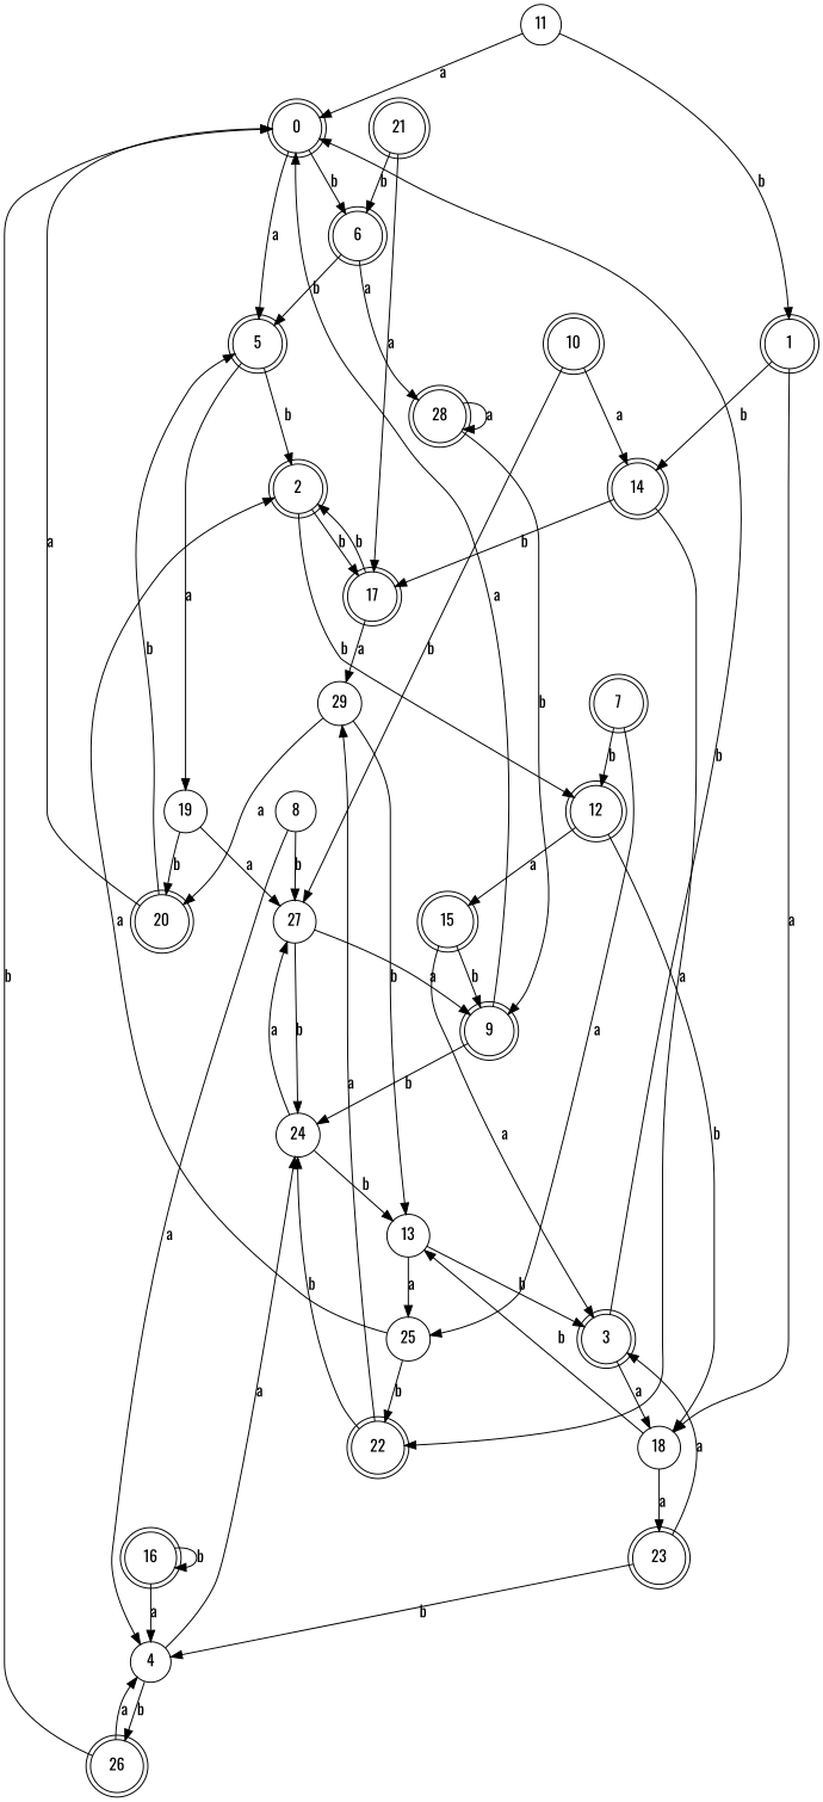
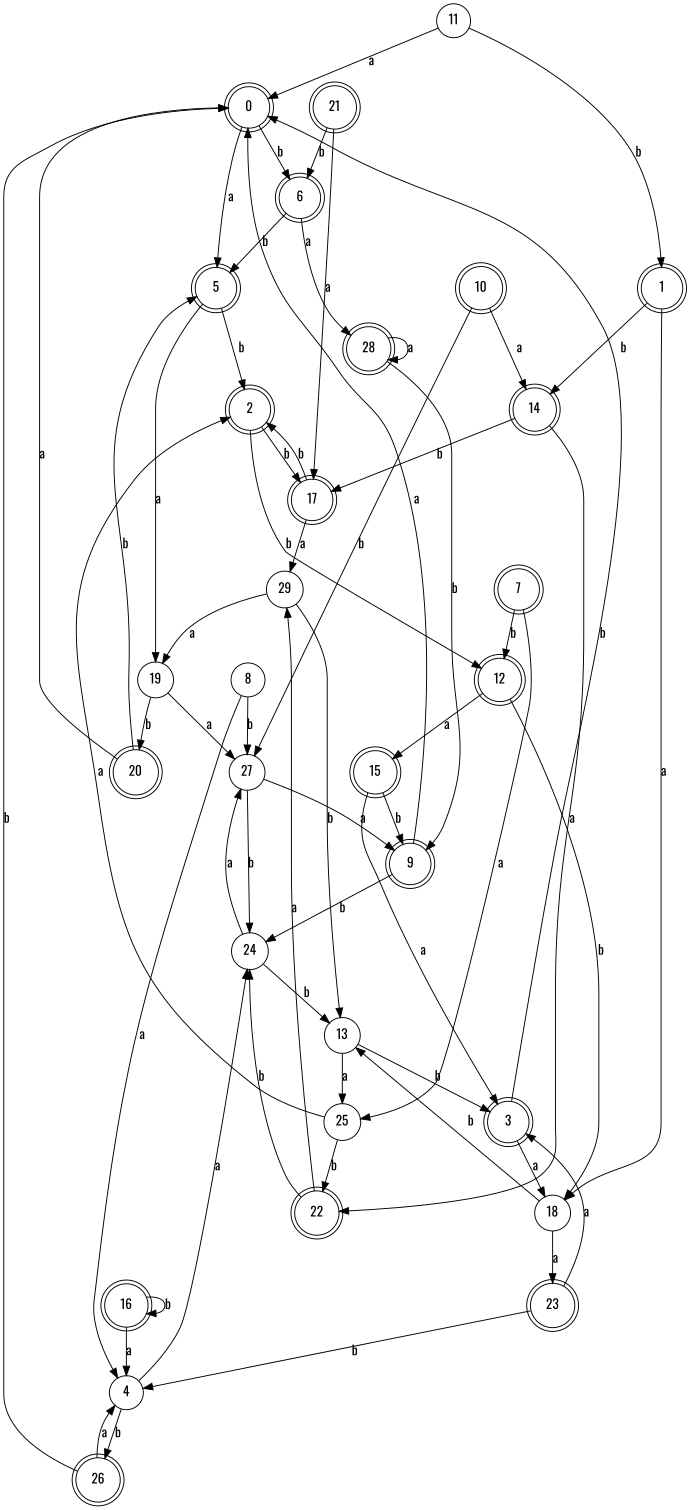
  digraph {
    fontname=Oswald
    rankdir=TB
    node [color=black fillcolor=white fontname=Oswald shape=doublecircle style="rounded,filled"]
    edge [fontname=Oswald]
    n1 [label=0]
    n2 [label=5]
    n3 [label=6]
    n4 [label=2]
    n5 [label=19 shape=circle style=filled]
    n6 [label=28]
    n7 [label=1]
    n8 [label=14]
    n9 [label=18 shape=circle style=filled]
    n10 [label=17]
    n11 [label=22]
    n12 [label=13 shape=circle style=filled]
    n13 [label=23]
    n14 [label=12]
    n15 [label=15]
    n16 [label=29 shape=circle style=filled]
    n17 [label=3]
    n18 [label=4 shape=circle style=filled]
    n19 [label=24 shape=circle style=filled]
    n20 [label=26]
    n21 [label=27 shape=circle style=filled]
    n22 [label=20]
    n23 [label=9]
    n24 [label=7]
    n25 [label=25 shape=circle style=filled]
    n26 [label=8 shape=circle style=filled]
    n27 [label=10]
    n28 [label=11 shape=circle style=filled]
    n29 [label=16]
    n30 [label=21]
    n1 -> n2 [label=a]
    n1 -> n3 [label=b]
    n2 -> n4 [label=b]
    n2 -> n5 [label=a]
    n3 -> n2 [label=b]
    n3 -> n6 [label=a]
    n4 -> n10 [label=b]
    n4 -> n14 [label=b]
    n5 -> n21 [label=a]
    n5 -> n22 [label=b]
    n6 -> n6 [label=a]
    n6 -> n23 [label=b]
    n7 -> n8 [label=b]
    n7 -> n9 [label=a]
    n8 -> n10 [label=b]
    n8 -> n11 [label=a]
    n9 -> n12 [label=b]
    n9 -> n13 [label=a]
    n10 -> n4 [label=b]
    n10 -> n16 [label=a]
    n11 -> n16 [label=a]
    n11 -> n19 [label=b]
    n12 -> n17 [label=b]
    n12 -> n25 [label=a]
    n13 -> n17 [label=a]
    n13 -> n18 [label=b]
    n14 -> n9 [label=b]
    n14 -> n15 [label=a]
    n15 -> n17 [label=a]
    n15 -> n23 [label=b]
    n16 -> n12 [label=b]
-   n16 -> n22 [label=a]
+   n16 -> n5 [label=a]
    n17 -> n1 [label=b]
    n17 -> n9 [label=a]
    n18 -> n19 [label=a]
    n18 -> n20 [label=b]
    n19 -> n12 [label=b]
    n19 -> n21 [label=a]
    n20 -> n1 [label=b]
    n20 -> n18 [label=a]
    n21 -> n19 [label=b]
    n21 -> n23 [label=a]
    n22 -> n1 [label=a]
    n22 -> n2 [label=b]
    n23 -> n1 [label=a]
    n23 -> n19 [label=b]
    n24 -> n14 [label=b]
    n24 -> n25 [label=a]
    n25 -> n4 [label=a]
    n25 -> n11 [label=b]
    n26 -> n18 [label=a]
    n26 -> n21 [label=b]
    n27 -> n8 [label=a]
    n27 -> n21 [label=b]
    n28 -> n1 [label=a]
    n28 -> n7 [label=b]
    n29 -> n18 [label=a]
    n29 -> n29 [label=b]
    n30 -> n3 [label=b]
    n30 -> n10 [label=a]
  }
